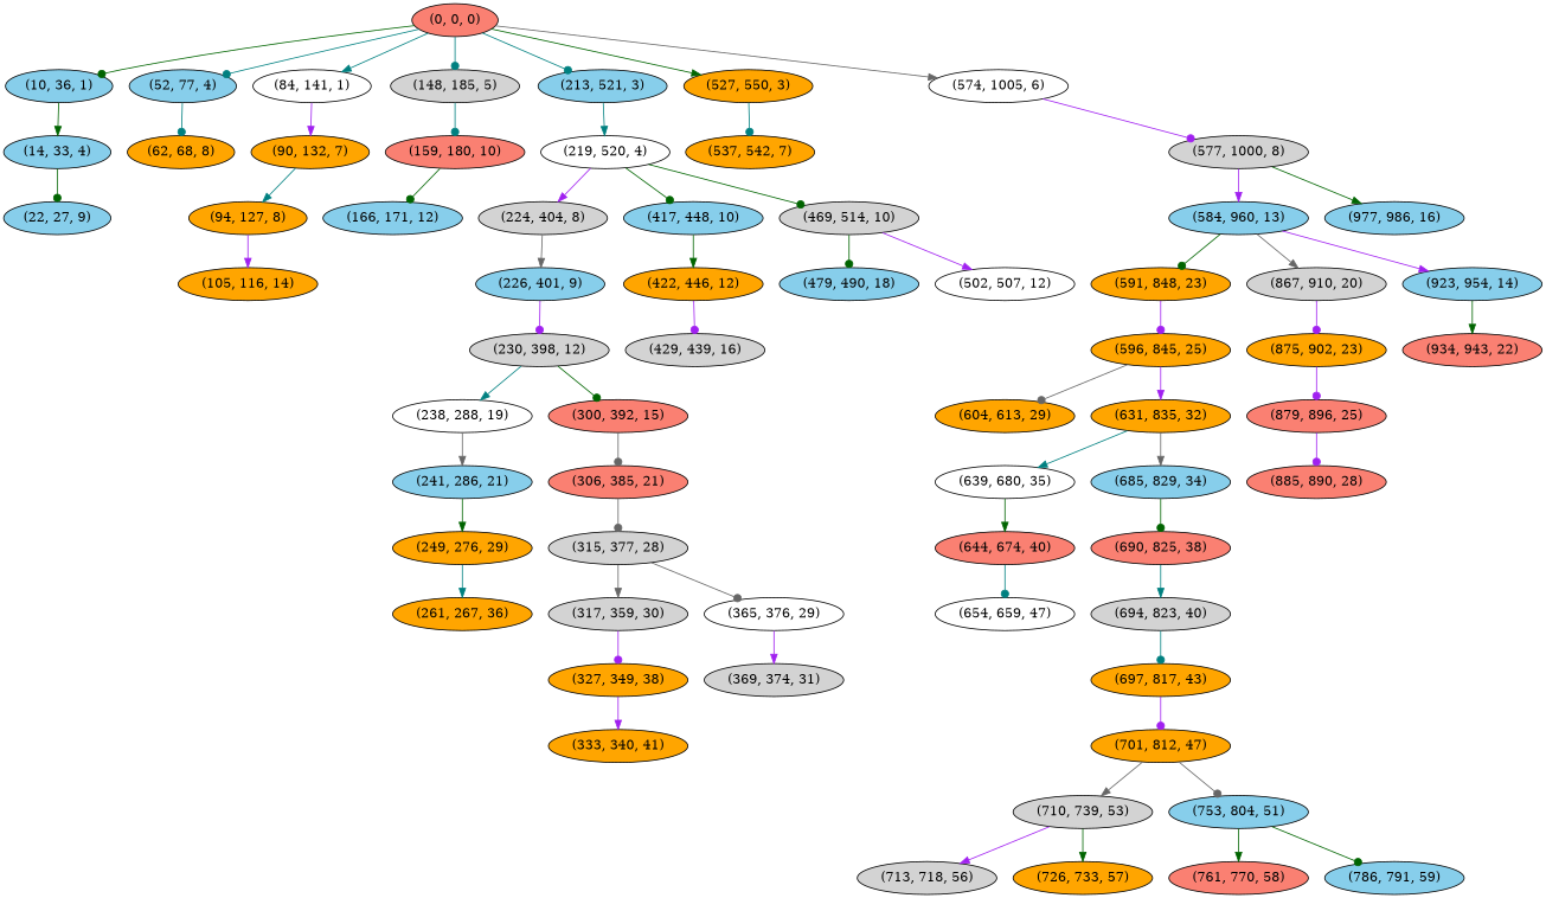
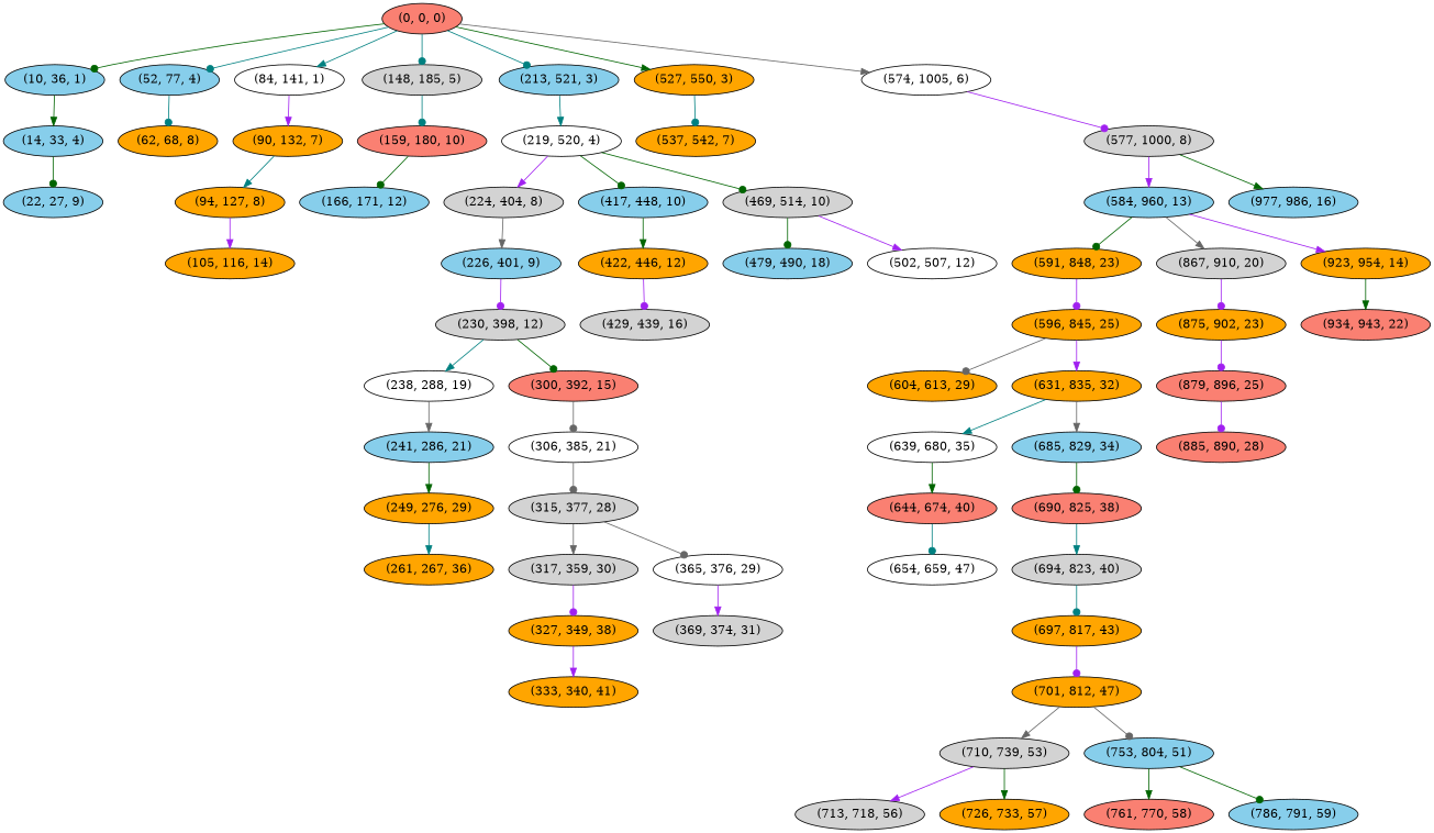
  digraph {
    node [fillcolor=orange style=filled]
    edge [arrowhead=normal color=darkgreen]
    "(0, 0, 0)" [fillcolor=salmon]
    "(10, 36, 1)" [fillcolor=skyblue]
    "(52, 77, 4)" [fillcolor=skyblue]
    "(84, 141, 1)" [fillcolor=white]
    "(148, 185, 5)" [fillcolor=lightgrey]
    "(213, 521, 3)" [fillcolor=skyblue]
    "(527, 550, 3)"
    "(574, 1005, 6)" [fillcolor=white]
    "(14, 33, 4)" [fillcolor=skyblue]
    "(62, 68, 8)"
    "(90, 132, 7)"
    "(159, 180, 10)" [fillcolor=salmon]
    "(219, 520, 4)" [fillcolor=white]
    "(537, 542, 7)"
    "(577, 1000, 8)" [fillcolor=lightgrey]
    "(22, 27, 9)" [fillcolor=skyblue]
    "(94, 127, 8)"
    "(105, 116, 14)"
    "(166, 171, 12)" [fillcolor=skyblue]
    "(224, 404, 8)" [fillcolor=lightgrey]
    "(417, 448, 10)" [fillcolor=skyblue]
    "(469, 514, 10)" [fillcolor=lightgrey]
    "(226, 401, 9)" [fillcolor=skyblue]
    "(422, 446, 12)"
    "(479, 490, 18)" [fillcolor=skyblue]
    "(502, 507, 12)" [fillcolor=white]
    "(230, 398, 12)" [fillcolor=lightgrey]
    "(238, 288, 19)" [fillcolor=white]
    "(300, 392, 15)" [fillcolor=salmon]
    "(241, 286, 21)" [fillcolor=skyblue]
-   "(306, 385, 21)" [fillcolor=salmon]
+   "(306, 385, 21)" [fillcolor=white]
    "(249, 276, 29)"
    "(261, 267, 36)"
    "(315, 377, 28)" [fillcolor=lightgrey]
    "(317, 359, 30)" [fillcolor=lightgrey]
    "(365, 376, 29)" [fillcolor=white]
    "(327, 349, 38)"
    "(369, 374, 31)" [fillcolor=lightgrey]
    "(333, 340, 41)"
    "(429, 439, 16)" [fillcolor=lightgrey]
    "(584, 960, 13)" [fillcolor=skyblue]
    "(977, 986, 16)" [fillcolor=skyblue]
    n43 [label="(591, 848, 23)"]
    "(867, 910, 20)" [fillcolor=lightgrey]
-   "(923, 954, 14)" [fillcolor=skyblue]
+   "(923, 954, 14)"
    "(596, 845, 25)"
    "(875, 902, 23)"
    "(934, 943, 22)" [fillcolor=salmon]
    "(604, 613, 29)"
    "(631, 835, 32)"
    "(639, 680, 35)" [fillcolor=white]
    "(685, 829, 34)" [fillcolor=skyblue]
    "(644, 674, 40)" [fillcolor=salmon]
    "(690, 825, 38)" [fillcolor=salmon]
    "(654, 659, 47)" [fillcolor=white]
    "(694, 823, 40)" [fillcolor=lightgrey]
    "(697, 817, 43)"
    "(701, 812, 47)"
    "(710, 739, 53)" [fillcolor=lightgrey]
    "(753, 804, 51)" [fillcolor=skyblue]
    "(713, 718, 56)" [fillcolor=lightgrey]
    "(726, 733, 57)"
    "(761, 770, 58)" [fillcolor=salmon]
    "(786, 791, 59)" [fillcolor=skyblue]
    "(879, 896, 25)" [fillcolor=salmon]
    "(885, 890, 28)" [fillcolor=salmon]
    "(0, 0, 0)" -> "(10, 36, 1)" [arrowhead=dot]
    "(0, 0, 0)" -> "(52, 77, 4)" [arrowhead=dot color=teal]
    "(0, 0, 0)" -> "(84, 141, 1)" [color=teal]
    "(0, 0, 0)" -> "(148, 185, 5)" [arrowhead=dot color=teal]
    "(0, 0, 0)" -> "(213, 521, 3)" [arrowhead=dot color=teal]
    "(0, 0, 0)" -> "(527, 550, 3)"
    "(0, 0, 0)" -> "(574, 1005, 6)" [color=gray40]
    "(10, 36, 1)" -> "(14, 33, 4)"
    "(52, 77, 4)" -> "(62, 68, 8)" [arrowhead=dot color=teal]
    "(84, 141, 1)" -> "(90, 132, 7)" [color=purple]
    "(148, 185, 5)" -> "(159, 180, 10)" [arrowhead=dot color=teal]
    "(213, 521, 3)" -> "(219, 520, 4)" [color=teal]
    "(527, 550, 3)" -> "(537, 542, 7)" [arrowhead=dot color=teal]
    "(574, 1005, 6)" -> "(577, 1000, 8)" [arrowhead=dot color=purple]
    "(14, 33, 4)" -> "(22, 27, 9)" [arrowhead=dot]
    "(90, 132, 7)" -> "(94, 127, 8)" [color=teal]
    "(159, 180, 10)" -> "(166, 171, 12)" [arrowhead=dot]
    "(219, 520, 4)" -> "(224, 404, 8)" [color=purple]
    "(219, 520, 4)" -> "(417, 448, 10)" [arrowhead=dot]
    "(219, 520, 4)" -> "(469, 514, 10)" [arrowhead=dot]
    "(577, 1000, 8)" -> "(584, 960, 13)" [color=purple]
    "(577, 1000, 8)" -> "(977, 986, 16)"
    "(94, 127, 8)" -> "(105, 116, 14)" [color=purple]
    "(224, 404, 8)" -> "(226, 401, 9)" [color=gray40]
    "(417, 448, 10)" -> "(422, 446, 12)"
    "(469, 514, 10)" -> "(479, 490, 18)" [arrowhead=dot]
    "(469, 514, 10)" -> "(502, 507, 12)" [color=purple]
    "(226, 401, 9)" -> "(230, 398, 12)" [arrowhead=dot color=purple]
    "(422, 446, 12)" -> "(429, 439, 16)" [arrowhead=dot color=purple]
    "(230, 398, 12)" -> "(238, 288, 19)" [color=teal]
    "(230, 398, 12)" -> "(300, 392, 15)" [arrowhead=dot]
    "(238, 288, 19)" -> "(241, 286, 21)" [color=gray40]
    "(300, 392, 15)" -> "(306, 385, 21)" [arrowhead=dot color=gray40]
    "(241, 286, 21)" -> "(249, 276, 29)"
    "(306, 385, 21)" -> "(315, 377, 28)" [arrowhead=dot color=gray40]
    "(249, 276, 29)" -> "(261, 267, 36)" [color=teal]
    "(315, 377, 28)" -> "(317, 359, 30)" [color=gray40]
    "(315, 377, 28)" -> "(365, 376, 29)" [arrowhead=dot color=gray40]
    "(317, 359, 30)" -> "(327, 349, 38)" [arrowhead=dot color=purple]
    "(365, 376, 29)" -> "(369, 374, 31)" [color=purple]
    "(327, 349, 38)" -> "(333, 340, 41)" [color=purple]
    "(584, 960, 13)" -> n43 [arrowhead=dot]
    "(584, 960, 13)" -> "(867, 910, 20)" [color=gray40]
    "(584, 960, 13)" -> "(923, 954, 14)" [color=purple]
    n43 -> "(596, 845, 25)" [arrowhead=dot color=purple]
    "(867, 910, 20)" -> "(875, 902, 23)" [arrowhead=dot color=purple]
    "(923, 954, 14)" -> "(934, 943, 22)"
    "(596, 845, 25)" -> "(604, 613, 29)" [arrowhead=dot color=gray40]
    "(596, 845, 25)" -> "(631, 835, 32)" [color=purple]
    "(875, 902, 23)" -> "(879, 896, 25)" [arrowhead=dot color=purple]
    "(631, 835, 32)" -> "(639, 680, 35)" [color=teal]
    "(631, 835, 32)" -> "(685, 829, 34)" [color=gray40]
    "(639, 680, 35)" -> "(644, 674, 40)"
    "(685, 829, 34)" -> "(690, 825, 38)" [arrowhead=dot]
    "(644, 674, 40)" -> "(654, 659, 47)" [arrowhead=dot color=teal]
    "(690, 825, 38)" -> "(694, 823, 40)" [color=teal]
    "(694, 823, 40)" -> "(697, 817, 43)" [arrowhead=dot color=teal]
    "(697, 817, 43)" -> "(701, 812, 47)" [arrowhead=dot color=purple]
    "(701, 812, 47)" -> "(710, 739, 53)" [color=gray40]
    "(701, 812, 47)" -> "(753, 804, 51)" [arrowhead=dot color=gray40]
    "(710, 739, 53)" -> "(713, 718, 56)" [color=purple]
    "(710, 739, 53)" -> "(726, 733, 57)"
    "(753, 804, 51)" -> "(761, 770, 58)"
    "(753, 804, 51)" -> "(786, 791, 59)" [arrowhead=dot]
    "(879, 896, 25)" -> "(885, 890, 28)" [arrowhead=dot color=purple]
  }
